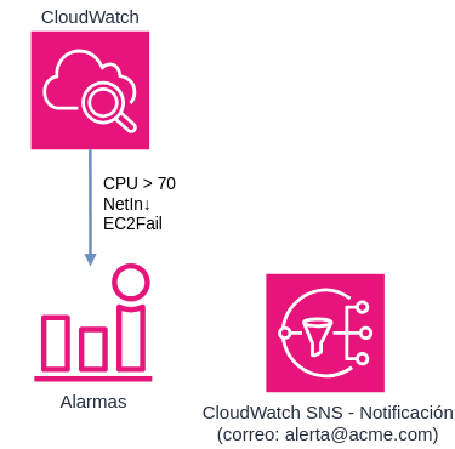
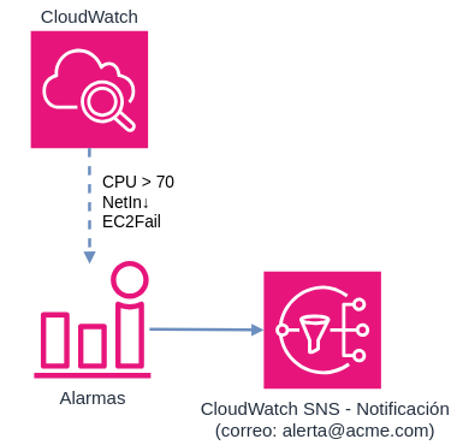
  <mxCell id="0" />
  <mxCell id="1" parent="0" />
  <mxCell id="2" value="&lt;div&gt;&amp;nbsp;CloudWatch SNS - Notificación&lt;/div&gt;&lt;div&gt;&amp;nbsp;(correo: alerta@acme.com)&lt;/div&gt;" style="sketch=0;points=[[0,0,0],[0.25,0,0],[0.5,0,0],[0.75,0,0],[1,0,0],[0,1,0],[0.25,1,0],[0.5,1,0],[0.75,1,0],[1,1,0],[0,0.25,0],[0,0.5,0],[0,0.75,0],[1,0.25,0],[1,0.5,0],[1,0.75,0]];outlineConnect=0;fontColor=#232F3E;fillColor=#E7157B;strokeColor=#ffffff;dashed=0;verticalLabelPosition=bottom;verticalAlign=top;align=center;html=1;fontSize=12;fontStyle=0;aspect=fixed;shape=mxgraph.aws4.resourceIcon;resIcon=mxgraph.aws4.sns;rounded=1;" vertex="1" parent="1"><mxGeometry x="175" y="180" width="78" height="78" as="geometry" /></mxCell>
+ <mxCell id="3" value="" style="endArrow=block;html=1;rounded=0;fillColor=#dae8fc;strokeColor=#6c8ebf;endFill=1;endSize=3;entryX=0;entryY=0.5;entryDx=0;entryDy=0;entryPerimeter=0;strokeWidth=2;exitX=0.99;exitY=0.583;exitDx=0;exitDy=0;exitPerimeter=0;" edge="1" parent="1" source="5" target="2"><mxGeometry width="50" height="50" relative="1" as="geometry"><mxPoint x="78" y="273" as="sourcePoint" /><mxPoint x="169" y="340" as="targetPoint" /></mxGeometry></mxCell>
  <mxCell id="4" value="CloudWatch" style="sketch=0;points=[[0,0,0],[0.25,0,0],[0.5,0,0],[0.75,0,0],[1,0,0],[0,1,0],[0.25,1,0],[0.5,1,0],[0.75,1,0],[1,1,0],[0,0.25,0],[0,0.5,0],[0,0.75,0],[1,0.25,0],[1,0.5,0],[1,0.75,0]];points=[[0,0,0],[0.25,0,0],[0.5,0,0],[0.75,0,0],[1,0,0],[0,1,0],[0.25,1,0],[0.5,1,0],[0.75,1,0],[1,1,0],[0,0.25,0],[0,0.5,0],[0,0.75,0],[1,0.25,0],[1,0.5,0],[1,0.75,0]];outlineConnect=0;fontColor=#232F3E;fillColor=#E7157B;strokeColor=#ffffff;dashed=0;verticalLabelPosition=top;verticalAlign=bottom;align=center;html=1;fontSize=12;fontStyle=0;aspect=fixed;shape=mxgraph.aws4.resourceIcon;resIcon=mxgraph.aws4.cloudwatch_2;rounded=1;labelPosition=center;" vertex="1" parent="1"><mxGeometry x="20" y="20" width="78" height="78" as="geometry" /></mxCell>
  <mxCell id="5" value="Alarmas" style="sketch=0;outlineConnect=0;fontColor=#232F3E;gradientColor=none;fillColor=#E7157B;strokeColor=none;dashed=0;verticalLabelPosition=bottom;verticalAlign=top;align=center;html=1;fontSize=12;fontStyle=0;aspect=fixed;pointerEvents=1;shape=mxgraph.aws4.alarm;rounded=1;" vertex="1" parent="1"><mxGeometry x="22" y="173" width="78" height="78" as="geometry" /></mxCell>
- <mxCell id="6" value="" style="endArrow=block;html=1;rounded=0;fillColor=#dae8fc;strokeColor=#6c8ebf;endFill=1;endSize=3;textShadow=1;strokeWidth=2;labelPosition=right;verticalLabelPosition=middle;align=left;verticalAlign=middle;entryX=0.476;entryY=0.026;entryDx=0;entryDy=0;entryPerimeter=0;exitX=0.5;exitY=1;exitDx=0;exitDy=0;exitPerimeter=0;" edge="1" parent="1" source="4" target="5"><mxGeometry width="50" height="50" relative="1" as="geometry"><mxPoint x="55" y="110" as="sourcePoint" /><mxPoint x="58" y="170" as="targetPoint" /></mxGeometry></mxCell>
+ <mxCell id="6" value="" style="endArrow=block;html=1;rounded=0;fillColor=#dae8fc;strokeColor=#6c8ebf;endFill=1;endSize=3;textShadow=1;strokeWidth=2;labelPosition=right;verticalLabelPosition=middle;align=left;verticalAlign=middle;entryX=0.476;entryY=0.026;entryDx=0;entryDy=0;entryPerimeter=0;exitX=0.5;exitY=1;exitDx=0;exitDy=0;exitPerimeter=0;dashed=1;" edge="1" parent="1" source="4" target="5"><mxGeometry width="50" height="50" relative="1" as="geometry"><mxPoint x="55" y="110" as="sourcePoint" /><mxPoint x="58" y="170" as="targetPoint" /></mxGeometry></mxCell>
  <mxCell id="7" value="&lt;span style=&quot;&quot;&gt;CPU &amp;gt; 70&lt;/span&gt;&lt;div&gt;&lt;span style=&quot;&quot;&gt;NetIn↓&lt;/span&gt;&lt;/div&gt;&lt;div&gt;&lt;span style=&quot;&quot;&gt;EC2Fail&lt;/span&gt;&lt;/div&gt;" style="edgeLabel;html=1;align=left;verticalAlign=middle;resizable=0;points=[];rounded=1;labelBackgroundColor=none;labelPosition=right;verticalLabelPosition=middle;" vertex="1" connectable="0" parent="6"><mxGeometry x="0.773" relative="1" as="geometry"><mxPoint x="7" y="-32" as="offset" /></mxGeometry></mxCell>
